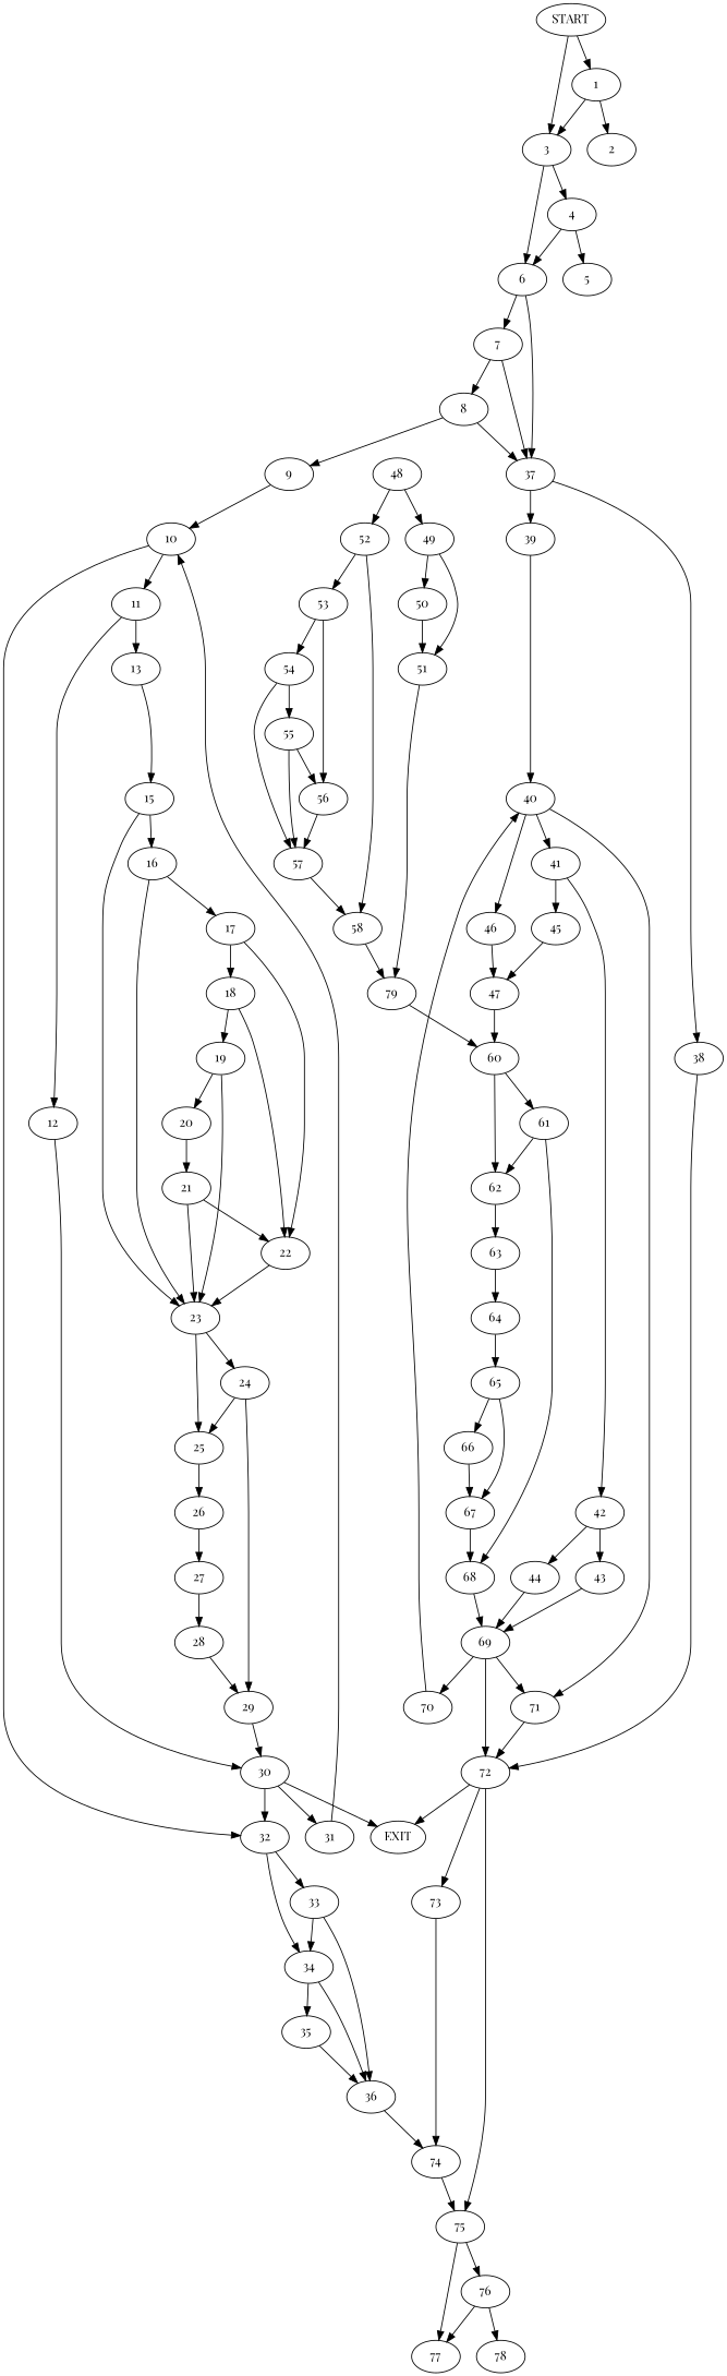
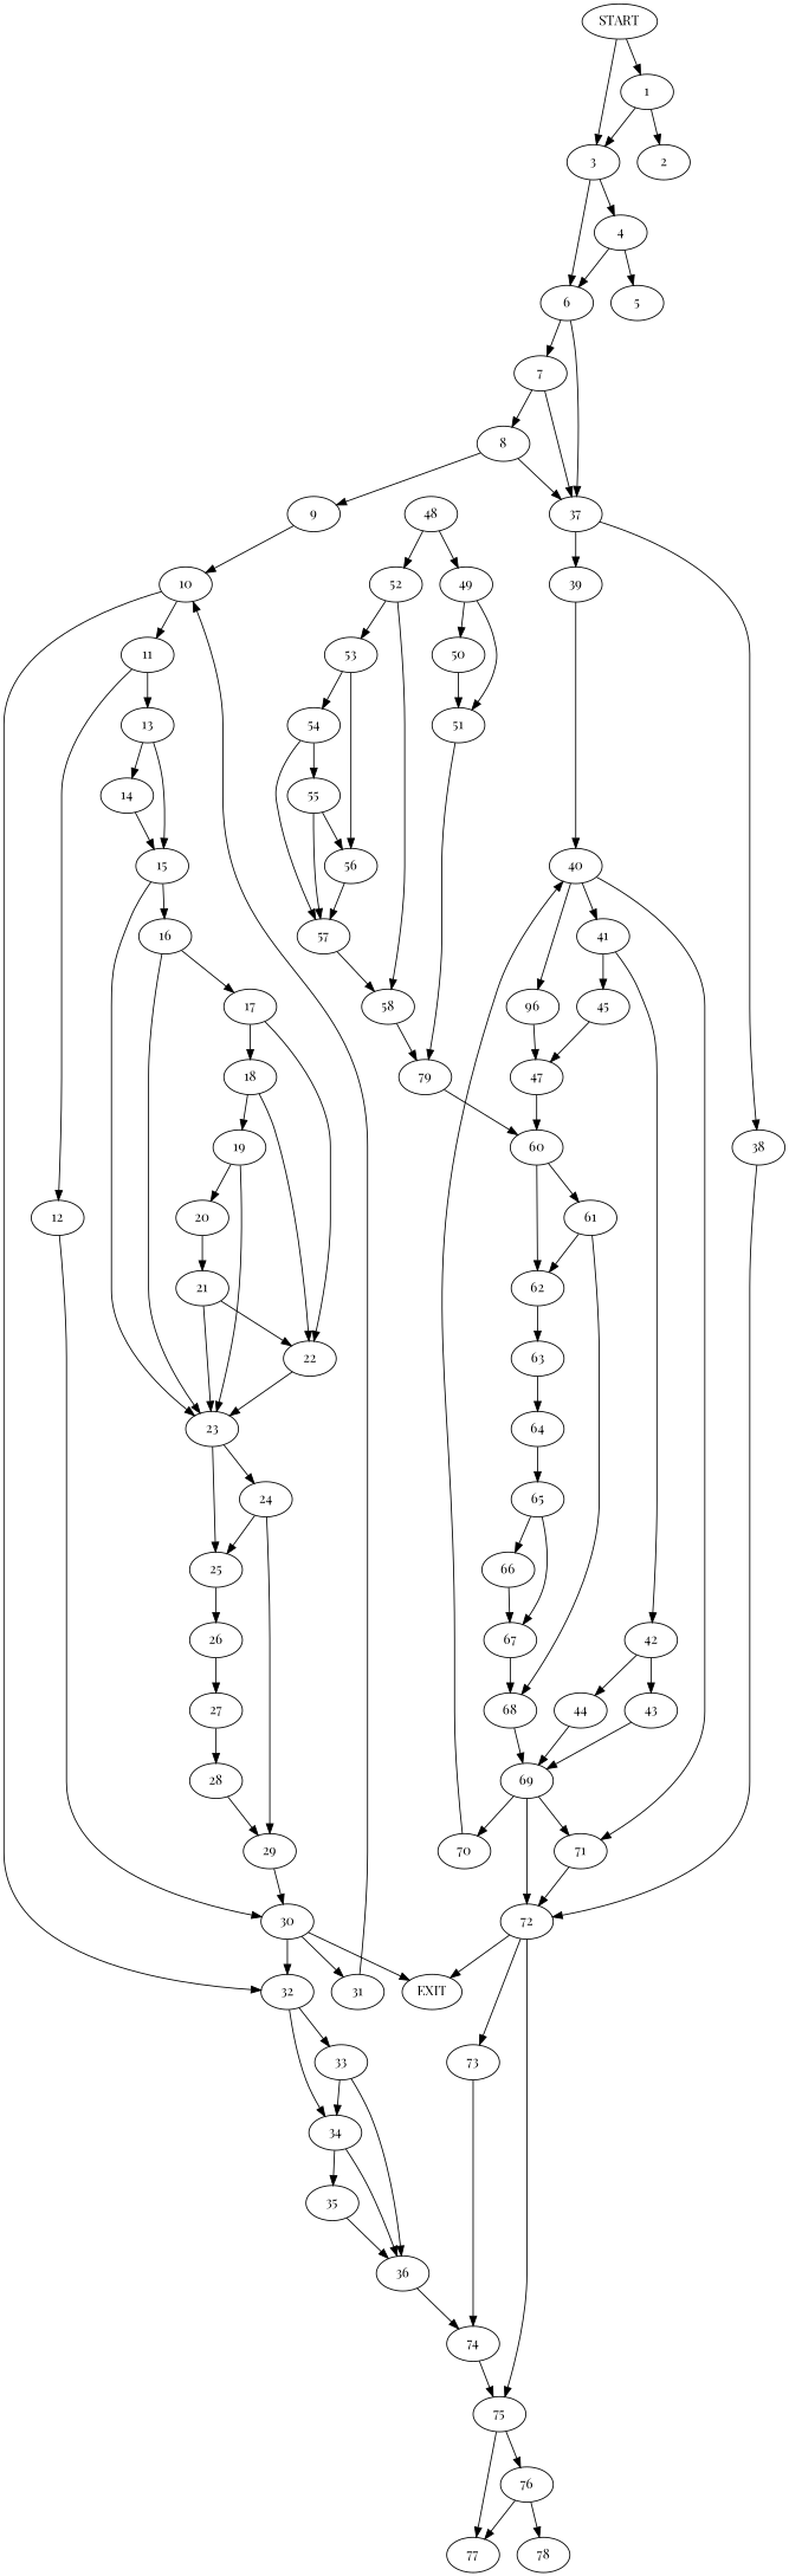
  digraph {
    fontname="Playfair Display"
    node [fontname="Playfair Display"]
    edge [fontname="Playfair Display"]
    n1 [label=START]
    1
    3
    2
    4
    6
    5
    7
    37
    8
    38
    39
    9
    10
    11
    32
    12
    13
    33
    34
    30
+   14
    15
    31
    n25 [label=EXIT]
    16
    23
    17
    24
    25
    18
    22
    19
    20
    21
    29
    26
    27
    28
    36
    35
    74
    75
    72
    40
    73
    41
    71
-   46
+   46 [label=96]
    42
    45
    43
    44
    47
    69
    70
    60
    48
    49
    52
    61
    62
    50
    51
    53
    58
    n67 [label=79]
    54
    56
    55
    57
    68
    63
    64
    65
    66
    67
    76
    77
    78
    n1 -> 1
    n1 -> 3
    1 -> 3
    1 -> 2
    3 -> 4
    3 -> 6
    4 -> 6
    4 -> 5
    6 -> 7
    6 -> 37
    7 -> 37
    7 -> 8
    37 -> 38
    37 -> 39
    8 -> 37
    8 -> 9
    38 -> 72
    39 -> 40
    9 -> 10
    10 -> 11
    10 -> 32
    11 -> 12
    11 -> 13
    32 -> 33
    32 -> 34
    12 -> 30
+   13 -> 14
    13 -> 15
    33 -> 34
    33 -> 36
    34 -> 36
    34 -> 35
    30 -> 32 [tailport=s2]
    30 -> 31
    30 -> n25
+   14 -> 15
    15 -> 16
    15 -> 23
    31 -> 10
    16 -> 23
    16 -> 17
    23 -> 24
    23 -> 25
    17 -> 18
    17 -> 22
    24 -> 25
    24 -> 29
    25 -> 26
    18 -> 22
    18 -> 19
    22 -> 23
    19 -> 23
    19 -> 20
    20 -> 21
    21 -> 23
    21 -> 22
    29 -> 30
    26 -> 27
    27 -> 28
    28 -> 29
    36 -> 74
    35 -> 36
    74 -> 75
    75 -> 76
    75 -> 77
    72 -> n25
    72 -> 75 [tailport=s2]
    72 -> 73
    40 -> 41
    40 -> 71
    40 -> 46
    73 -> 74
    41 -> 42
    41 -> 45
    71 -> 72
    46 -> 47
    42 -> 43
    42 -> 44
    45 -> 47
    43 -> 69
    44 -> 69
    47 -> 60
    69 -> 72
    69 -> 71 [tailport=s2]
    69 -> 70
    70 -> 40
    60 -> 61
    60 -> 62
    48 -> 49
    48 -> 52
    49 -> 50
    49 -> 51
    52 -> 53
    52 -> 58
    61 -> 62
    61 -> 68
    62 -> 63
    50 -> 51
    51 -> n67
    53 -> 54
    53 -> 56
    58 -> n67
    n67 -> 60
    54 -> 55
    54 -> 57
    56 -> 57
    55 -> 56
    55 -> 57
    57 -> 58
    68 -> 69
    63 -> 64
    64 -> 65
    65 -> 66
    65 -> 67
    66 -> 67
    67 -> 68
    76 -> 77
    76 -> 78
  }
